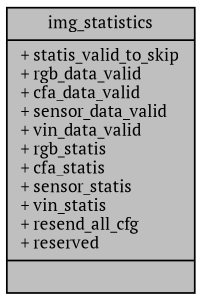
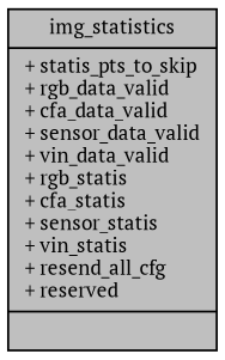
  digraph {
    fontname="PT Serif"
-   n1 [color=black fillcolor=grey75 fontcolor=black fontname="PT Serif" fontsize=10 height=0.2 label="{img_statistics\n|+ statis_valid_to_skip\l+ rgb_data_valid\l+ cfa_data_valid\l+ sensor_data_valid\l+ vin_data_valid\l+ rgb_statis\l+ cfa_statis\l+ sensor_statis\l+ vin_statis\l+ resend_all_cfg\l+ reserved\l|}" shape=record style=filled width=0.4]
+   n1 [color=black fillcolor=grey75 fontcolor=black fontname="PT Serif" fontsize=10 height=0.2 label="{img_statistics\n|+ statis_pts_to_skip\l+ rgb_data_valid\l+ cfa_data_valid\l+ sensor_data_valid\l+ vin_data_valid\l+ rgb_statis\l+ cfa_statis\l+ sensor_statis\l+ vin_statis\l+ resend_all_cfg\l+ reserved\l|}" shape=record style=filled width=0.4]
  }
